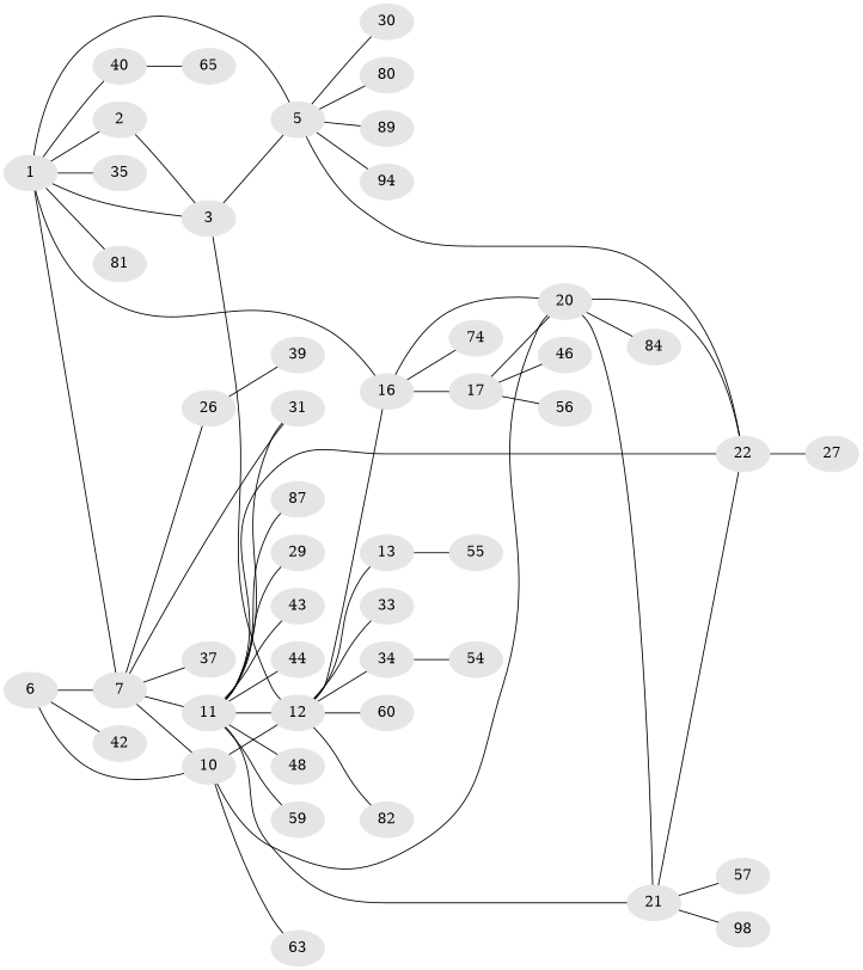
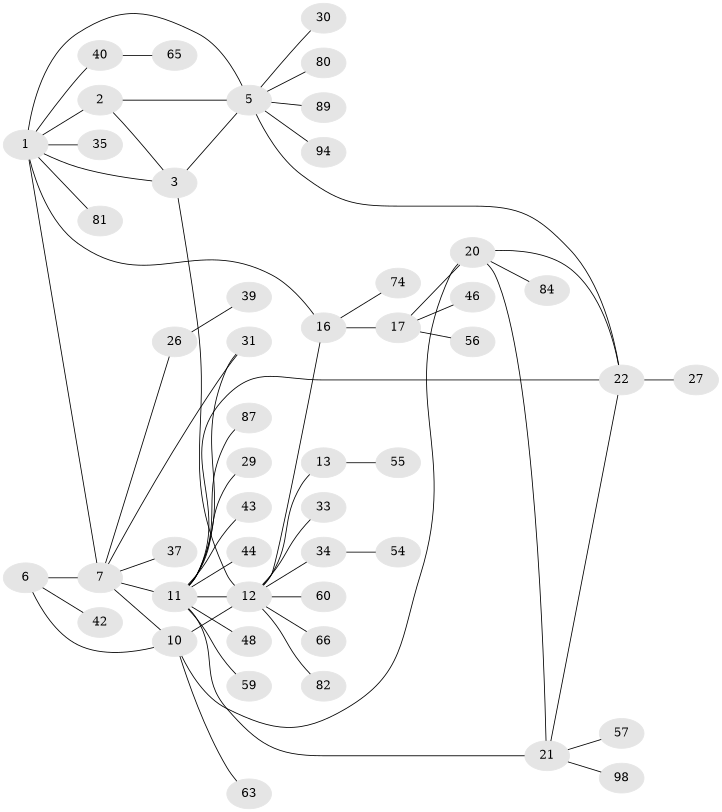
  graph {
    rankdir=LR
    node [color=gray90 style=filled]
    1 [super="+4"]
    2 [super="+70+61"]
    3
    5 [super="+49+38"]
    7 [super="+9+8+68+76"]
    16 [super="+32+19"]
    35
    40
    81
    12 [super="+14+69+97+99"]
    22 [super="+72+92+95"]
    30 [super="+62"]
    80
    89
    94
    10 [super="+36+47+77"]
    11 [super="+86+15"]
    26 [super="+101"]
    31
    37
    20
    17 [super="+83+18"]
    74
    65
    13
    33
    34 [super="+79"]
    60
+   66
    82
    27
    6
    42
    63
    21 [super="+24"]
    29
    43
    44
    48
    59
    87
    39 [super="+58"]
    84
    55 [super="+78"]
    57
    98
    54
    46
    56
    1 -- 2 [weight=2]
    1 -- 3 [weight=2]
    1 -- 5 [weight=2]
    1 -- 7
    1 -- 16
    1 -- 35
    1 -- 40
    1 -- 81
    2 -- 3
+   2 -- 5
    3 -- 5
    3 -- 12
    5 -- 22
    5 -- 30
    5 -- 80
    5 -- 89
    5 -- 94
    7 -- 10 [weight=3]
    7 -- 11 [weight=2]
    7 -- 26
    7 -- 31
    7 -- 37
-   16 -- 20 [weight=2]
    16 -- 17 [weight=4]
    16 -- 74
    40 -- 65
    12 -- 16
    12 -- 13 [weight=2]
    12 -- 33
    12 -- 34
    12 -- 60
+   12 -- 66
    12 -- 82
    22 -- 27
    10 -- 12
    10 -- 20
    10 -- 63
    11 -- 12 [weight=4]
    11 -- 22 [weight=2]
    11 -- 31
    11 -- 21 [weight=4]
    11 -- 29
    11 -- 43
    11 -- 44
    11 -- 48
    11 -- 59
    11 -- 87
    26 -- 39
    20 -- 22
    20 -- 21
    20 -- 84
    17 -- 20 [weight=2]
    17 -- 46
    17 -- 56
    13 -- 55
    34 -- 54
    6 -- 7 [weight=3]
    6 -- 10
    6 -- 42
    21 -- 22 [weight=2]
    21 -- 57
    21 -- 98
  }
